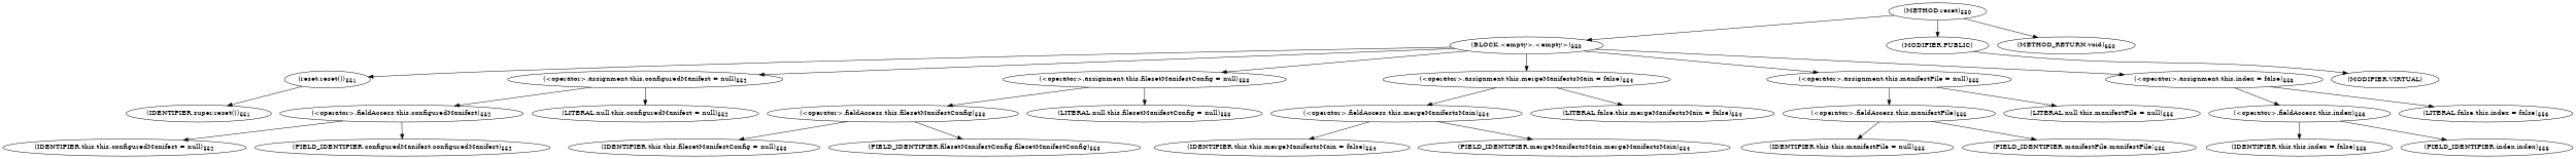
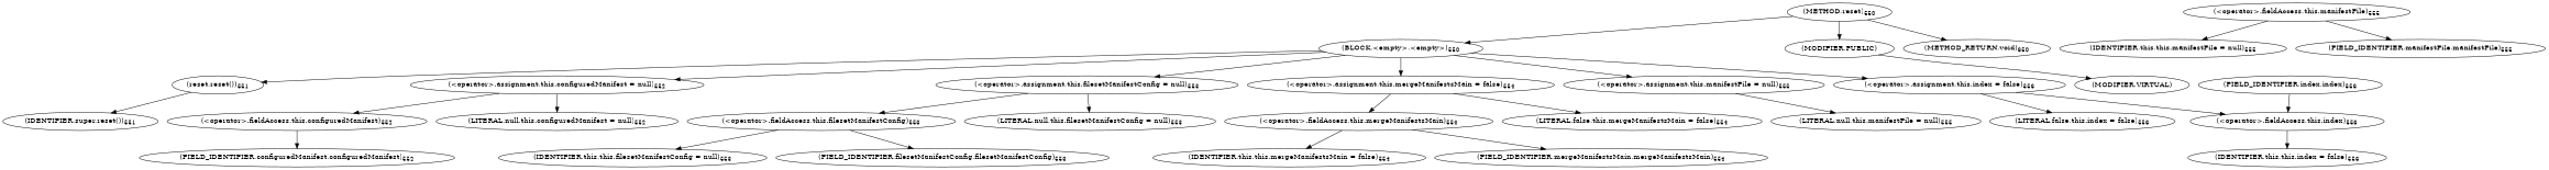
  digraph {
    n1 [label=<(METHOD,reset)<SUB>550</SUB>>]
    n2 [label=<(BLOCK,&lt;empty&gt;,&lt;empty&gt;)<SUB>550</SUB>>]
    n3 [label=<(MODIFIER,PUBLIC)>]
    n4 [label=<(METHOD_RETURN,void)<SUB>650</SUB>>]
    n5 [label=<(reset,reset())<SUB>551</SUB>>]
    n6 [label=<(&lt;operator&gt;.assignment,this.configuredManifest = null)<SUB>552</SUB>>]
    n7 [label=<(&lt;operator&gt;.assignment,this.filesetManifestConfig = null)<SUB>553</SUB>>]
    n8 [label=<(&lt;operator&gt;.assignment,this.mergeManifestsMain = false)<SUB>554</SUB>>]
    n9 [label=<(&lt;operator&gt;.assignment,this.manifestFile = null)<SUB>555</SUB>>]
    n10 [label=<(&lt;operator&gt;.assignment,this.index = false)<SUB>556</SUB>>]
    n11 [label=<(MODIFIER,VIRTUAL)>]
    n12 [label=<(IDENTIFIER,super,reset())<SUB>551</SUB>>]
    n13 [label=<(&lt;operator&gt;.fieldAccess,this.configuredManifest)<SUB>552</SUB>>]
    n14 [label=<(LITERAL,null,this.configuredManifest = null)<SUB>552</SUB>>]
    n15 [label=<(&lt;operator&gt;.fieldAccess,this.filesetManifestConfig)<SUB>553</SUB>>]
    n16 [label=<(LITERAL,null,this.filesetManifestConfig = null)<SUB>553</SUB>>]
    n17 [label=<(&lt;operator&gt;.fieldAccess,this.mergeManifestsMain)<SUB>554</SUB>>]
    n18 [label=<(LITERAL,false,this.mergeManifestsMain = false)<SUB>554</SUB>>]
    n19 [label=<(&lt;operator&gt;.fieldAccess,this.manifestFile)<SUB>555</SUB>>]
    n20 [label=<(LITERAL,null,this.manifestFile = null)<SUB>555</SUB>>]
    n21 [label=<(&lt;operator&gt;.fieldAccess,this.index)<SUB>556</SUB>>]
    n22 [label=<(LITERAL,false,this.index = false)<SUB>556</SUB>>]
-   n23 [label=<(IDENTIFIER,this,this.configuredManifest = null)<SUB>552</SUB>>]
    n24 [label=<(FIELD_IDENTIFIER,configuredManifest,configuredManifest)<SUB>552</SUB>>]
    n25 [label=<(IDENTIFIER,this,this.filesetManifestConfig = null)<SUB>553</SUB>>]
    n26 [label=<(FIELD_IDENTIFIER,filesetManifestConfig,filesetManifestConfig)<SUB>553</SUB>>]
    n27 [label=<(IDENTIFIER,this,this.mergeManifestsMain = false)<SUB>554</SUB>>]
    n28 [label=<(FIELD_IDENTIFIER,mergeManifestsMain,mergeManifestsMain)<SUB>554</SUB>>]
    n29 [label=<(IDENTIFIER,this,this.manifestFile = null)<SUB>555</SUB>>]
    n30 [label=<(FIELD_IDENTIFIER,manifestFile,manifestFile)<SUB>555</SUB>>]
    n31 [label=<(IDENTIFIER,this,this.index = false)<SUB>556</SUB>>]
    n32 [label=<(FIELD_IDENTIFIER,index,index)<SUB>556</SUB>>]
    n1 -> n2
    n1 -> n3
    n1 -> n4
    n2 -> n5
    n2 -> n6
    n2 -> n7
    n2 -> n8
    n2 -> n9
    n2 -> n10
    n3 -> n11
    n5 -> n12
    n6 -> n13
    n6 -> n14
    n7 -> n15
    n7 -> n16
    n8 -> n17
    n8 -> n18
-   n9 -> n19
    n9 -> n20
    n10 -> n21
    n10 -> n22
-   n13 -> n23
    n13 -> n24
    n15 -> n25
    n15 -> n26
    n17 -> n27
    n17 -> n28
    n19 -> n29
    n19 -> n30
    n21 -> n31
-   n21 -> n32
+   n32 -> n21
  }
